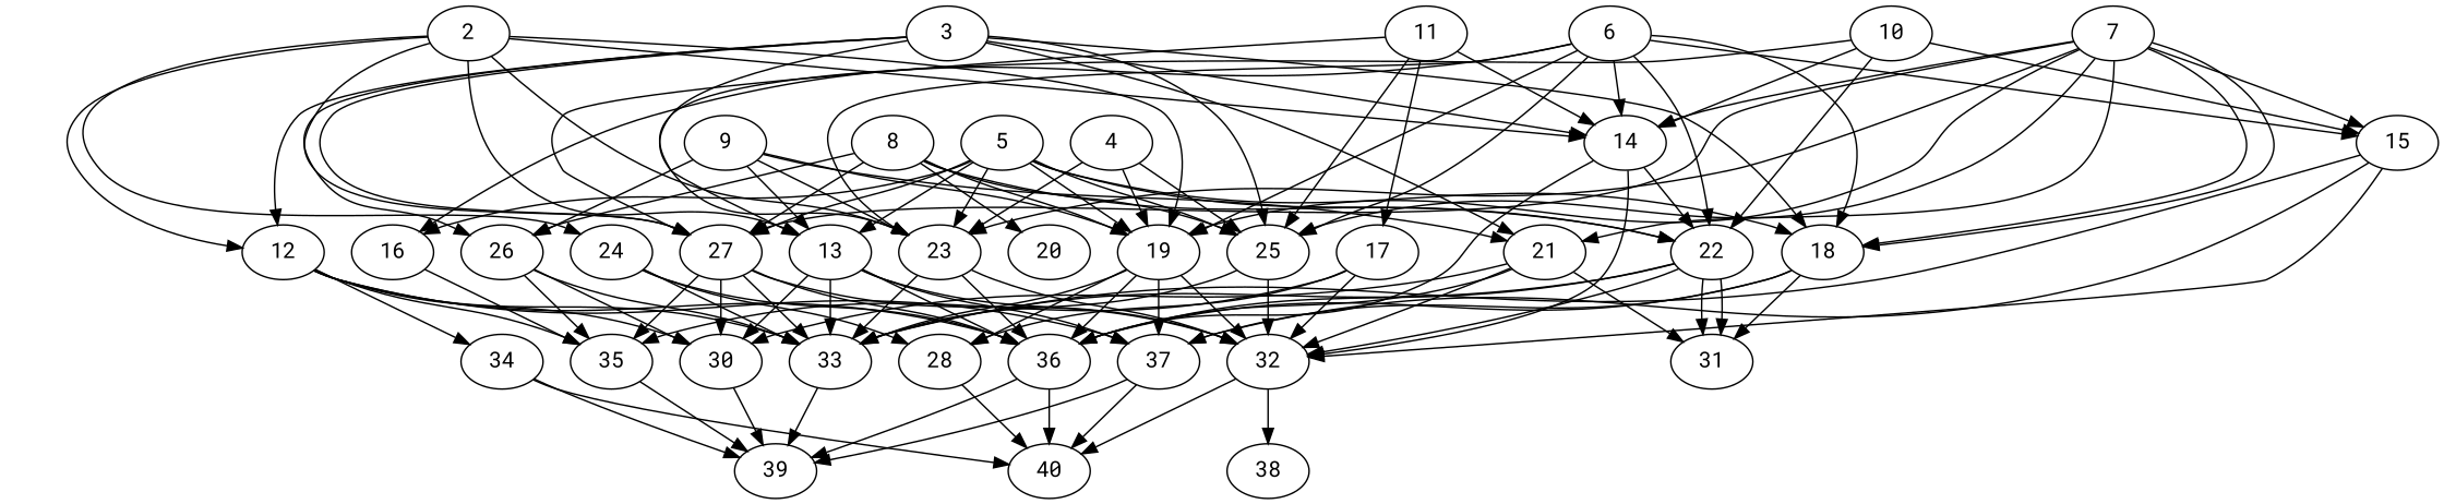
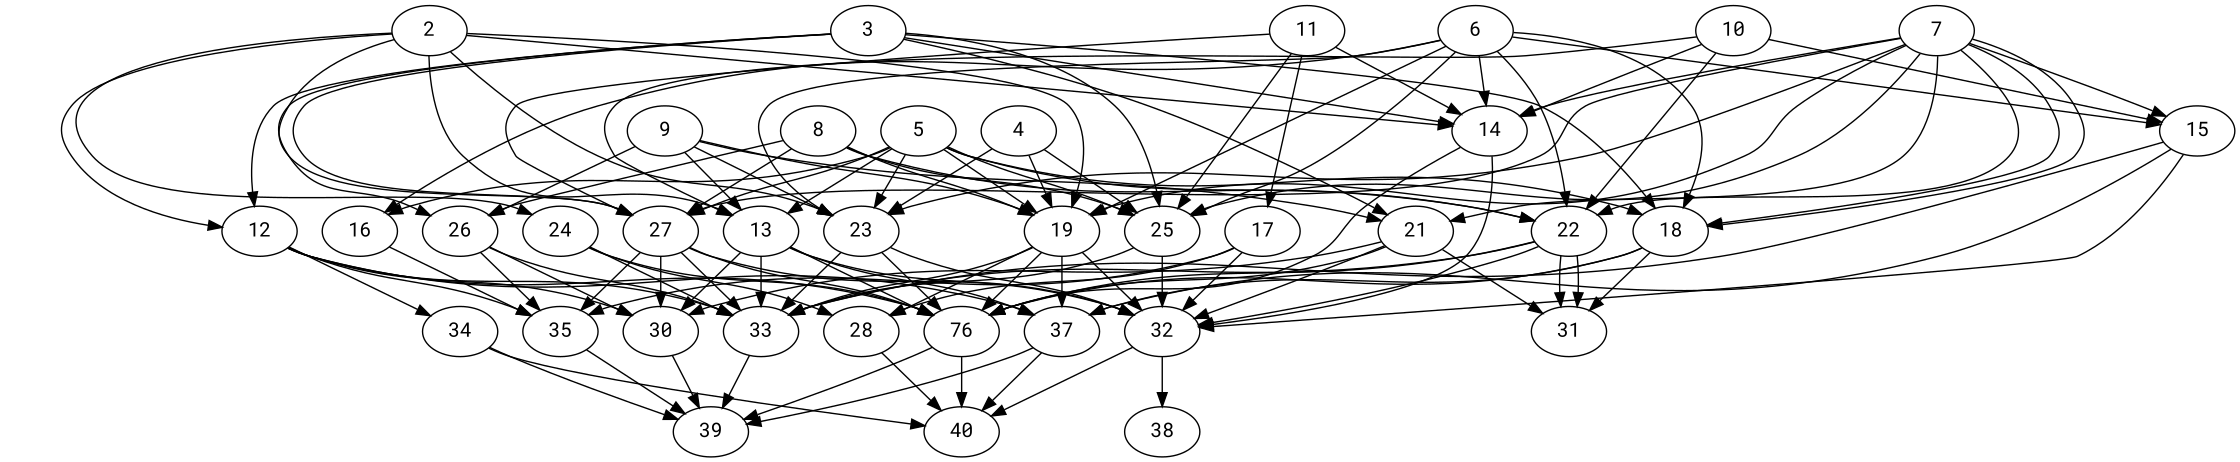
  digraph {
    fontname="Roboto Mono"
    node [alpha=0.13 fontname="Roboto Mono"]
    edge [fontname="Roboto Mono"]
    14 [alpha=0.20 expect_size=9901056]
-   36 [alpha=0.02 expect_size=22499328]
+   36 [alpha=0.02 expect_size=22499328 label=76]
    32 [expect_size=10942464]
    23 [alpha=0.10 expect_size=7929856]
    33 [expect_size=16273408]
    24 [alpha=0.15 expect_size=24896512]
    28 [alpha=0.16 expect_size=35625984]
    39 [alpha=0.10 expect_size=25989120]
    40 [alpha=0.05 expect_size=50018304]
    38 [alpha=0.14 expect_size=35782656]
    2 [alpha=0.17 expect_size=31012864]
    12 [expect_size=33504256]
    13 [alpha=0.07 expect_size=26897408]
    19 [alpha=0.16 expect_size=28107776]
    27 [alpha=0.17 expect_size=21425152]
    30 [alpha=0.02 expect_size=37296128]
    34 [alpha=0.15 expect_size=40393728]
    35 [alpha=0.12 expect_size=29148160]
    37 [alpha=0.08 expect_size=42451968]
    3 [expect_size=50287616]
    18 [alpha=0.05 expect_size=5823488]
    21 [expect_size=29425664]
    25 [alpha=0.17 expect_size=24202240]
    26 [alpha=0.08 expect_size=32526336]
    31 [alpha=0.01 expect_size=26540032]
    4 [alpha=0.12 expect_size=45461504]
    5 [alpha=0.01 expect_size=45202432]
    16 [alpha=0.15 expect_size=39426048]
    22 [alpha=0.02 expect_size=24418304]
    6 [alpha=0.01 expect_size=27248640]
    15 [alpha=0.04 expect_size=37977088]
    7 [alpha=0.05 expect_size=46390272]
    8 [alpha=0.09 expect_size=28740608]
-   20 [alpha=0.15 expect_size=51467264]
    9 [alpha=0.10 expect_size=42187776]
    10 [alpha=0.11 expect_size=46610432]
    11 [alpha=0.18 expect_size=22661120]
    17 [alpha=0.06 expect_size=40838144]
    14 -> 36
    14 -> 32
    36 -> 39
    36 -> 40
    32 -> 40
    32 -> 38
    23 -> 36
    23 -> 32
    23 -> 33
    33 -> 39
    24 -> 36
    24 -> 33
    24 -> 28
    28 -> 40
    2 -> 14
    2 -> 23
    2 -> 24
    2 -> 12
    2 -> 13
    2 -> 19
    2 -> 27
    12 -> 36
    12 -> 33
    12 -> 30
    12 -> 34
    12 -> 35
    12 -> 37
    13 -> 36
    13 -> 32
    13 -> 33
    13 -> 30
    13 -> 37
    19 -> 36
    19 -> 32
    19 -> 33
    19 -> 28
    19 -> 37
    27 -> 36
    27 -> 32
    27 -> 33
    27 -> 30
    27 -> 35
    30 -> 39
    34 -> 39
    34 -> 40
    35 -> 39
    37 -> 39
    37 -> 40
    3 -> 14
-   3 -> 23
    3 -> 12
    3 -> 27
    3 -> 18
    3 -> 21
    3 -> 25
    3 -> 26
    18 -> 36
    18 -> 37
    18 -> 31
    21 -> 36
    21 -> 32
    21 -> 30
    21 -> 31
    25 -> 32
    25 -> 33
    26 -> 33
    26 -> 30
    26 -> 35
    4 -> 23
    4 -> 19
    4 -> 25
    5 -> 23
    5 -> 13
    5 -> 19
    5 -> 27
    5 -> 18
    5 -> 25
    5 -> 16
    5 -> 22
    16 -> 35
    22 -> 36
    22 -> 32
    22 -> 33
    22 -> 31
    22 -> 31
    6 -> 14
    6 -> 23
    6 -> 19
    6 -> 18
    6 -> 25
    6 -> 16
    6 -> 22
    6 -> 15
    15 -> 32
    15 -> 33
    15 -> 37
    7 -> 14
    7 -> 23
    7 -> 19
    7 -> 27
    7 -> 18
    7 -> 18
    7 -> 21
    7 -> 25
-   14 -> 22
+   7 -> 22
    7 -> 15
    8 -> 19
    8 -> 27
    8 -> 25
    8 -> 26
    8 -> 22
-   8 -> 20
    9 -> 23
    9 -> 13
    9 -> 19
    9 -> 21
    9 -> 26
    10 -> 14
    10 -> 13
    10 -> 22
    10 -> 15
    11 -> 14
    11 -> 27
    11 -> 25
    11 -> 17
    17 -> 32
    17 -> 28
    17 -> 35
  }
